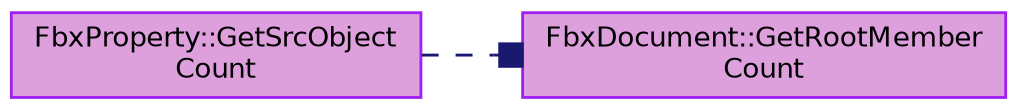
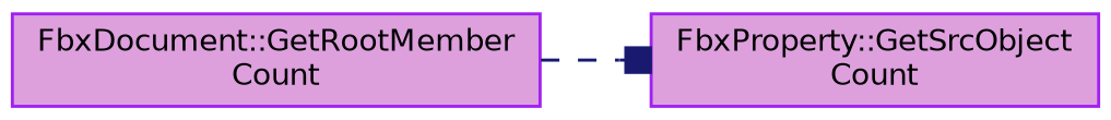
  digraph {
    rankdir=LR
    node [color=purple fillcolor=plum fontname=Helvetica fontsize=10 shape=record style=filled]
    n1 [fontcolor=black height=0.2 label="FbxDocument::GetRootMember\lCount" width=0.4]
    n2 [height=0.2 label="FbxProperty::GetSrcObject\lCount" width=0.4]
-   n2 -> n1 [color=midnightblue fontname=Helvetica fontsize=10 labelfontname=Helvetica labelfontsize=10 style=dashed arrowhead=box]
+   n1 -> n2 [color=midnightblue fontname=Helvetica fontsize=10 labelfontname=Helvetica labelfontsize=10 style=dashed arrowhead=box]
  }
